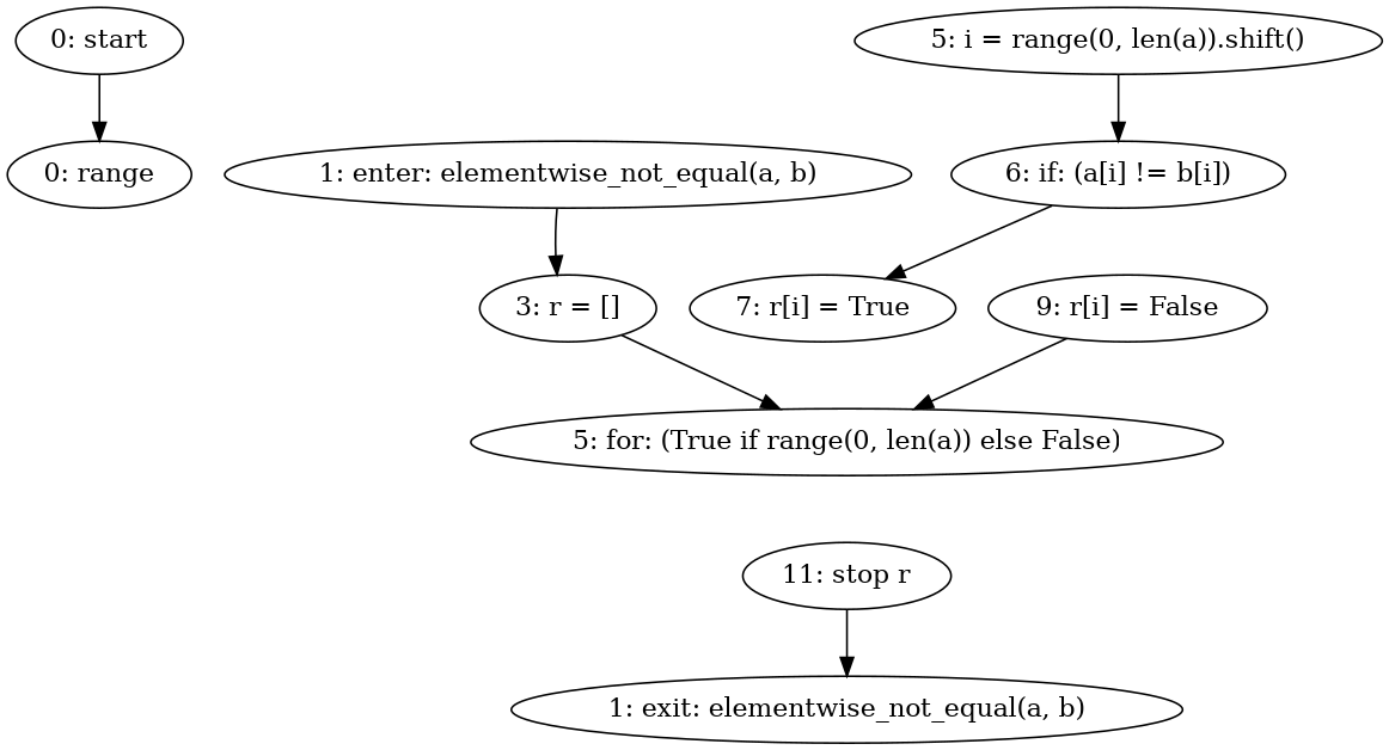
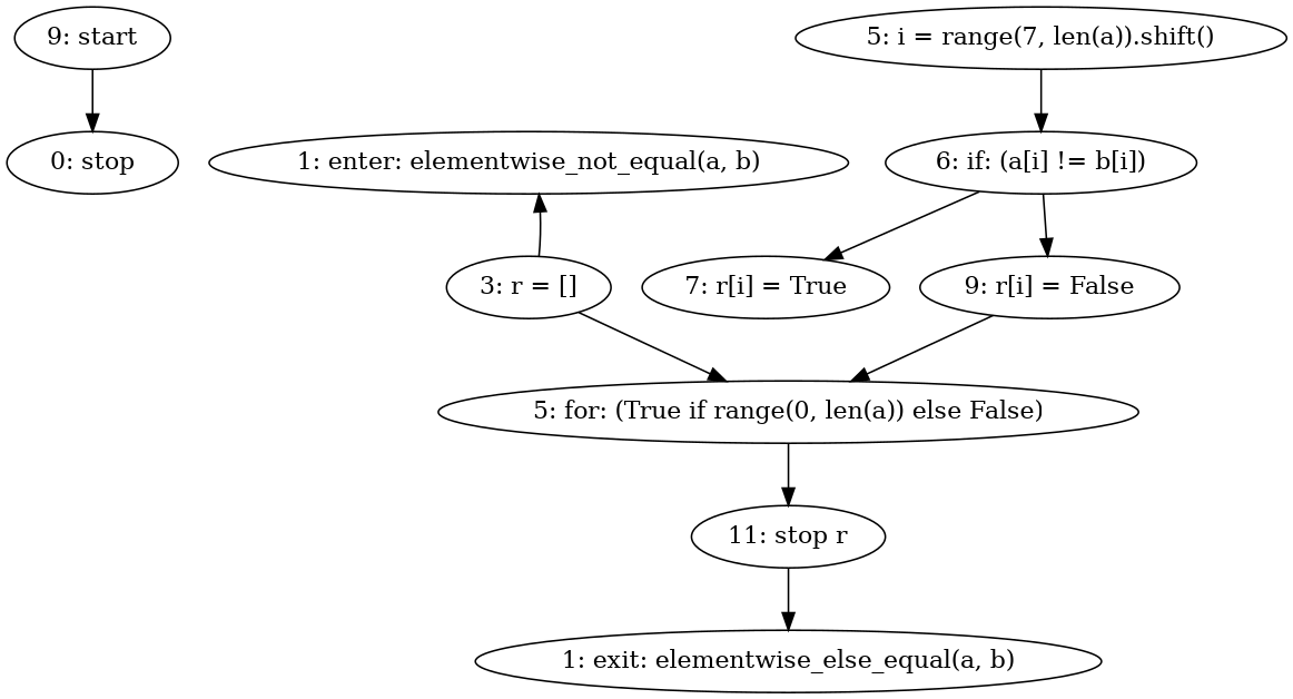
  strict digraph {
-   n1 [label="0: start"]
-   n2 [label="0: range"]
+   n1 [label="9: start"]
+   n2 [label="0: stop"]
    n3 [label="1: enter: elementwise_not_equal(a, b)"]
    n4 [label="3: r = []"]
    n5 [label="5: for: (True if range(0, len(a)) else False)"]
    n6 [label="11: stop r"]
-   n7 [label="1: exit: elementwise_not_equal(a, b)"]
-   n8 [label="5: i = range(0, len(a)).shift()"]
+   n7 [label="1: exit: elementwise_else_equal(a, b)"]
+   n8 [label="5: i = range(7, len(a)).shift()"]
    n9 [label="6: if: (a[i] != b[i])"]
    n10 [label="7: r[i] = True"]
    n11 [label="9: r[i] = False"]
    n1 -> n2
-   n3 -> n4
+   n4 -> n3
    n4 -> n5
+   n5 -> n6
    n6 -> n7
    n8 -> n9
    n9 -> n10
+   n9 -> n11
    n11 -> n5
  }
